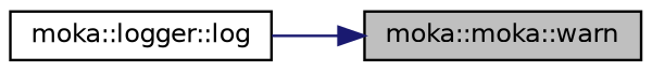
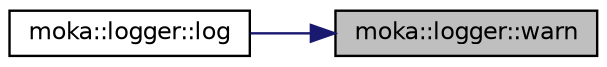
  digraph {
    rankdir=RL
    node [color=black fontname=Helvetica fontsize=10 shape=record style=filled]
-   n1 [fillcolor=grey75 fontcolor=black height=0.2 label="moka::moka::warn" width=0.4]
+   n1 [fillcolor=grey75 fontcolor=black height=0.2 label="moka::logger::warn" width=0.4]
    n2 [fillcolor=white height=0.2 label="moka::logger::log" width=0.4]
    n1 -> n2 [color=midnightblue dir=back fontname=Helvetica fontsize=10 labelfontname=Helvetica labelfontsize=10 style=solid]
  }
